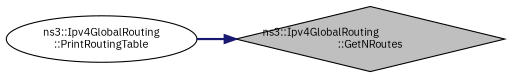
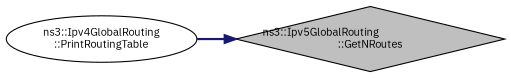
  digraph {
    rankdir=RL
    fontname="IBM Plex Sans"
    node [color=black fontname="IBM Plex Sans" fontsize=10 style=filled]
-   n1 [fillcolor=grey75 fontcolor=black height=0.2 label="ns3::Ipv4GlobalRouting\l::GetNRoutes" shape=diamond width=0.4]
+   n1 [fillcolor=grey75 fontcolor=black height=0.2 label="ns3::Ipv5GlobalRouting\l::GetNRoutes" shape=diamond width=0.4]
    n2 [fillcolor=white height=0.2 label="ns3::Ipv4GlobalRouting\l::PrintRoutingTable" shape=ellipse width=0.4]
    n1 -> n2 [color=midnightblue dir=back fontname="IBM Plex Sans" fontsize=10 labelfontname=Helvetica labelfontsize=10 style=bold]
  }
